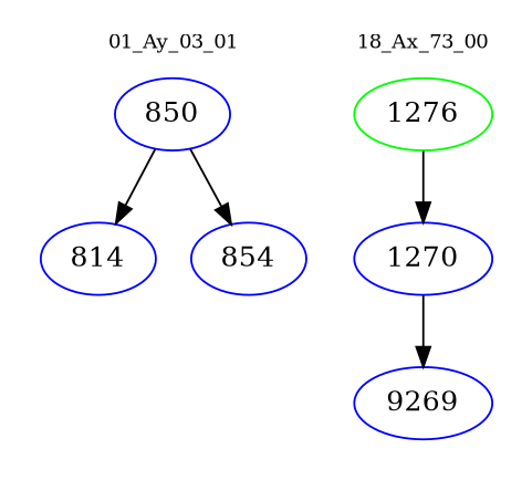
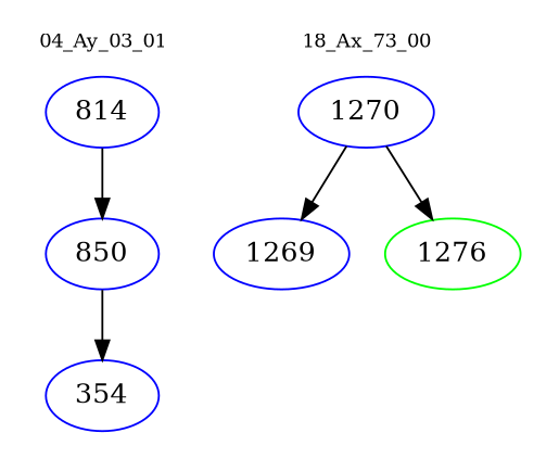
  digraph {
    node [color=blue]
    edge [color=black]
    n1 [label=850]
    n2 [label=814]
-   n3 [label=854]
+   n3 [label=354]
    n4 [label=1270]
-   n5 [label=9269]
+   n5 [label=1269]
    n6 [color=green label=1276]
    subgraph cluster_1 {
      color=white
      fontsize=10
-     label="01_Ay_03_01"
+     label="04_Ay_03_01"
      n1
      n2
      n3
    }
    subgraph cluster_2 {
      color=white
      fontsize=10
      label="18_Ax_73_00"
      n4
      n5
      n6
    }
-   n1 -> n2
+   n2 -> n1
    n1 -> n3
    n4 -> n5
-   n6 -> n4
+   n4 -> n6
  }
